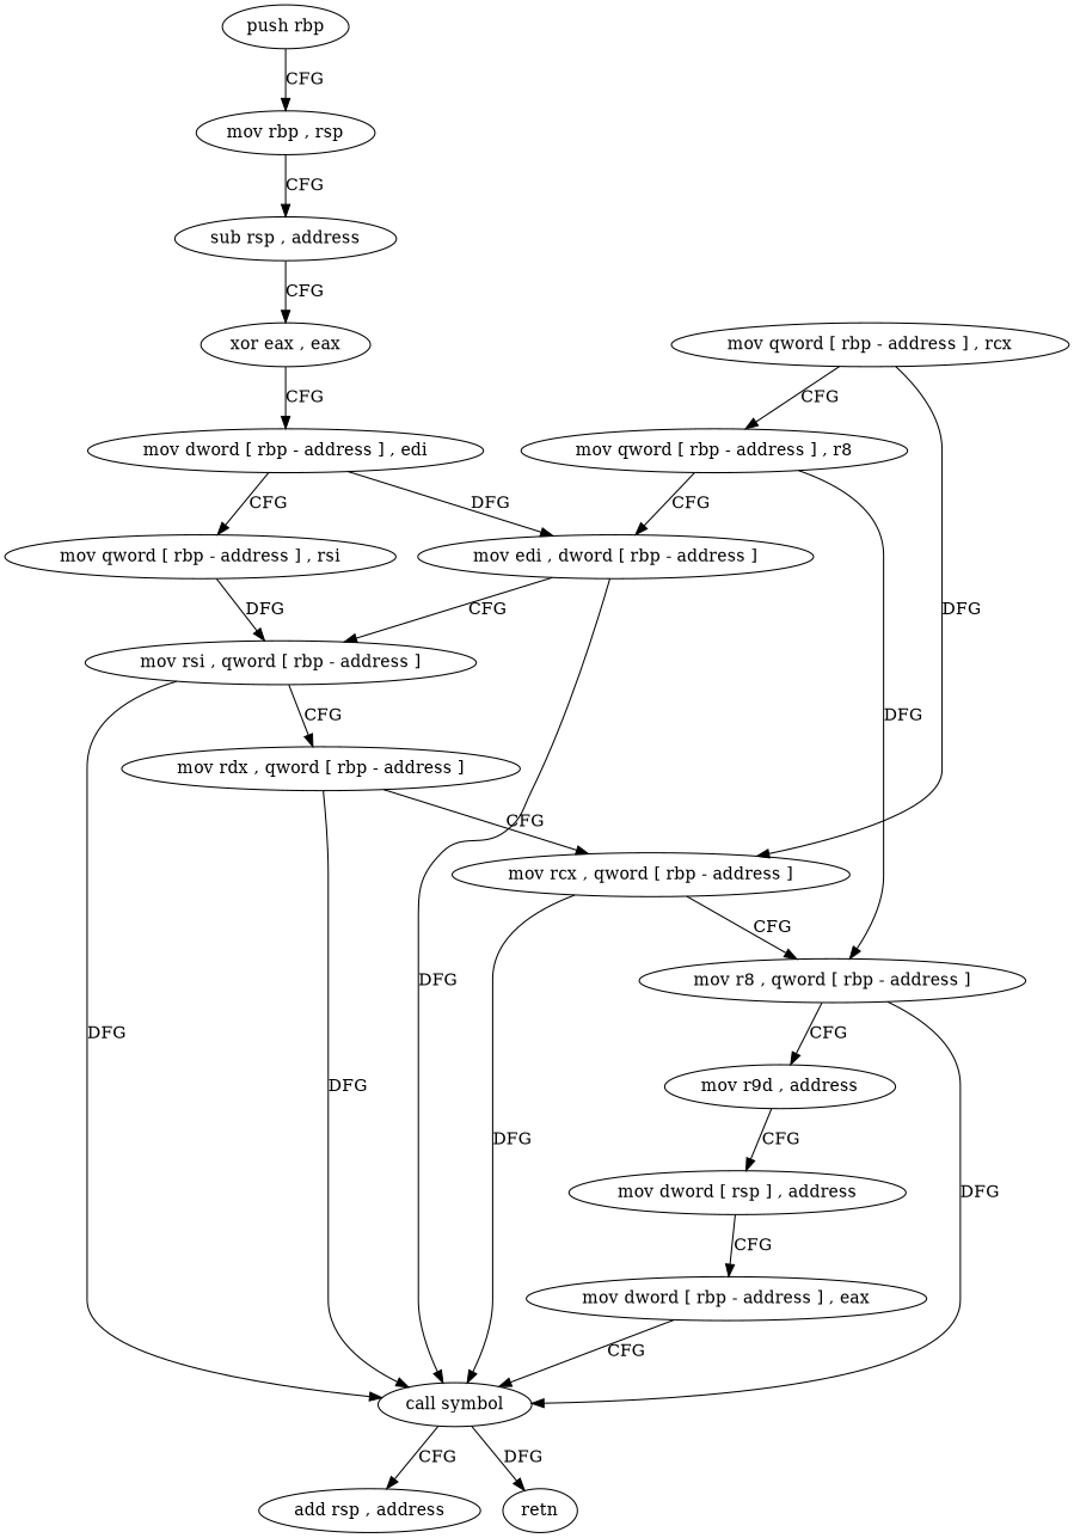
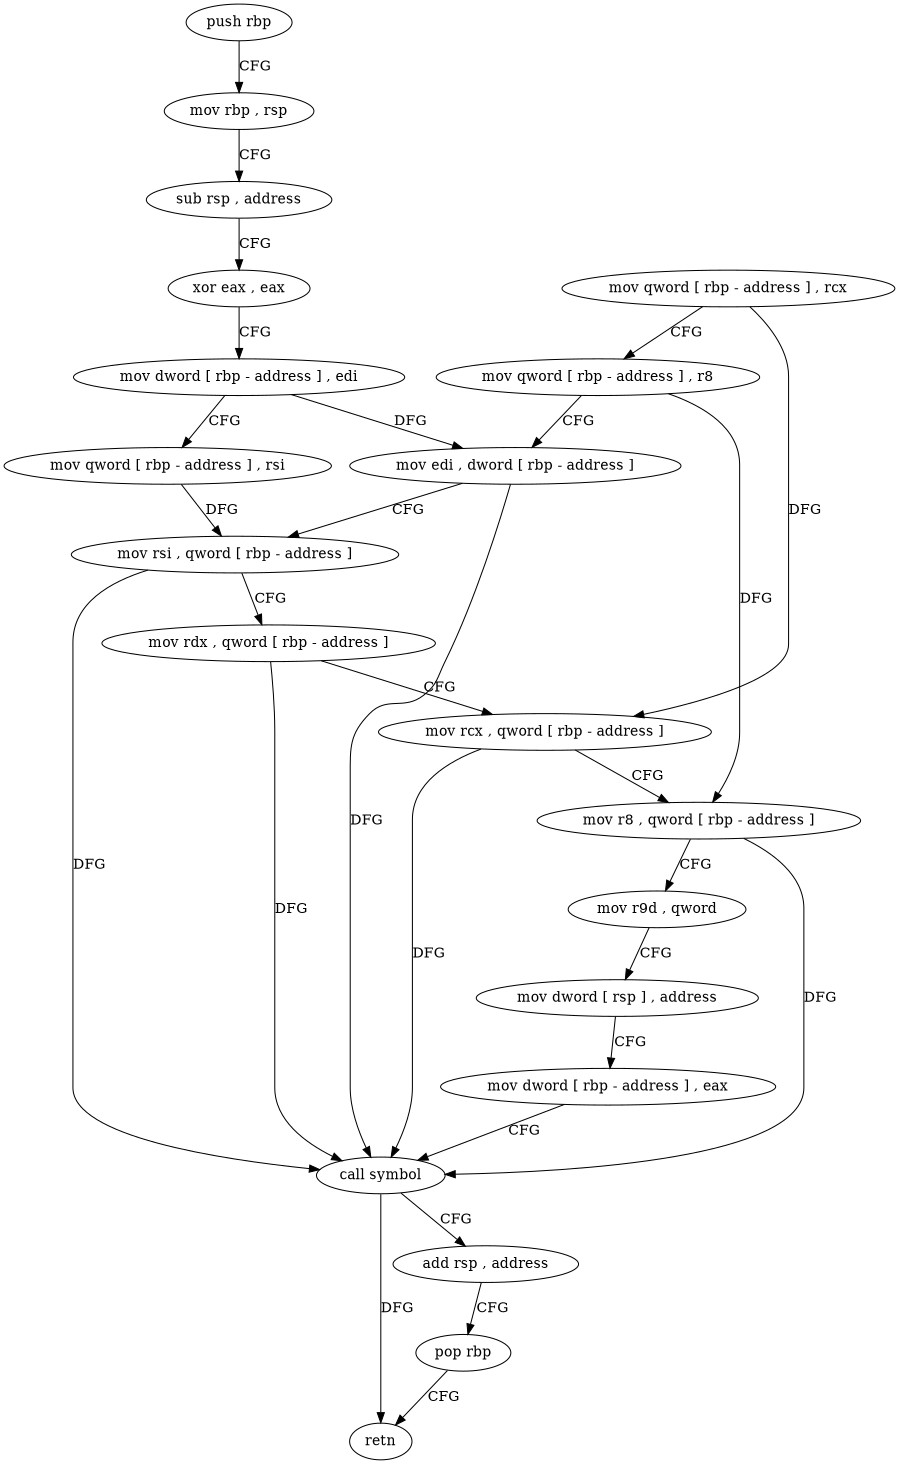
  digraph {
    n1 [label="push rbp"]
    n2 [label="mov rbp , rsp"]
    n3 [label="sub rsp , address"]
    n4 [label="xor eax , eax"]
    n5 [label="mov dword [ rbp - address ] , edi"]
    n6 [label="mov qword [ rbp - address ] , rsi"]
    n7 [label="mov edi , dword [ rbp - address ]"]
    n8 [label="mov rsi , qword [ rbp - address ]"]
    n9 [label="call symbol"]
    n10 [label="mov rdx , qword [ rbp - address ]"]
    n11 [label="mov qword [ rbp - address ] , rcx"]
    n12 [label="mov qword [ rbp - address ] , r8"]
    n13 [label="mov rcx , qword [ rbp - address ]"]
    n14 [label="mov r8 , qword [ rbp - address ]"]
-   n15 [label="mov r9d , address"]
+   n15 [label="mov r9d , qword"]
    n16 [label="add rsp , address"]
    n17 [label=retn]
    n18 [label="mov dword [ rsp ] , address"]
    n19 [label="mov dword [ rbp - address ] , eax"]
+   n20 [label="pop rbp"]
    n1 -> n2 [label=CFG]
    n2 -> n3 [label=CFG]
    n3 -> n4 [label=CFG]
    n4 -> n5 [label=CFG]
    n5 -> n6 [label=CFG]
    n5 -> n7 [label=DFG]
    n6 -> n8 [label=DFG]
    n7 -> n8 [label=CFG]
    n7 -> n9 [label=DFG]
    n8 -> n9 [label=DFG]
    n8 -> n10 [label=CFG]
    n9 -> n16 [label=CFG]
    n9 -> n17 [label=DFG]
    n10 -> n9 [label=DFG]
    n10 -> n13 [label=CFG]
    n11 -> n12 [label=CFG]
    n11 -> n13 [label=DFG]
    n12 -> n7 [label=CFG]
    n12 -> n14 [label=DFG]
    n13 -> n9 [label=DFG]
    n13 -> n14 [label=CFG]
    n14 -> n9 [label=DFG]
    n14 -> n15 [label=CFG]
    n15 -> n18 [label=CFG]
+   n16 -> n20 [label=CFG]
    n18 -> n19 [label=CFG]
    n19 -> n9 [label=CFG]
+   n20 -> n17 [label=CFG]
  }
